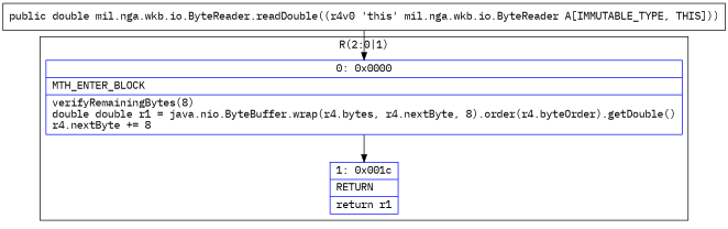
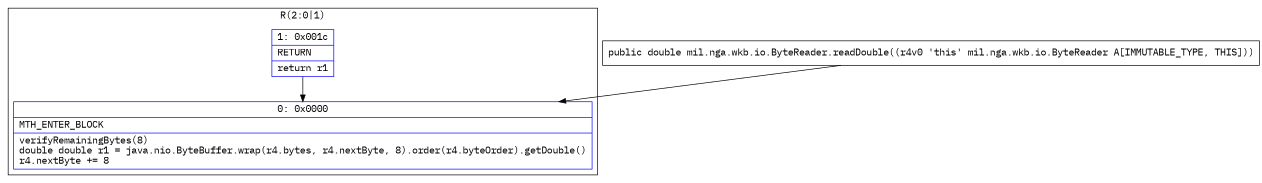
  digraph {
    fontname="IBM Plex Mono"
    node [color=blue shape=record fontname="IBM Plex Mono"]
    edge [fontname="IBM Plex Mono"]
    n1 [label="{0\:\ 0x0000|MTH_ENTER_BLOCK\l|verifyRemainingBytes(8)\ldouble double r1 = java.nio.ByteBuffer.wrap(r4.bytes, r4.nextByte, 8).order(r4.byteOrder).getDouble()\lr4.nextByte += 8\l}"]
    n2 [label="{1\:\ 0x001c|RETURN\l|return r1\l}"]
    n3 [label="{public double mil.nga.wkb.io.ByteReader.readDouble((r4v0 'this' mil.nga.wkb.io.ByteReader A[IMMUTABLE_TYPE, THIS])) }" color=""]
    subgraph cluster_1 {
      label="R(2:0|1)"
      n1
      n2
    }
-   n1 -> n2
+   n2 -> n1
    n3 -> n1
  }
